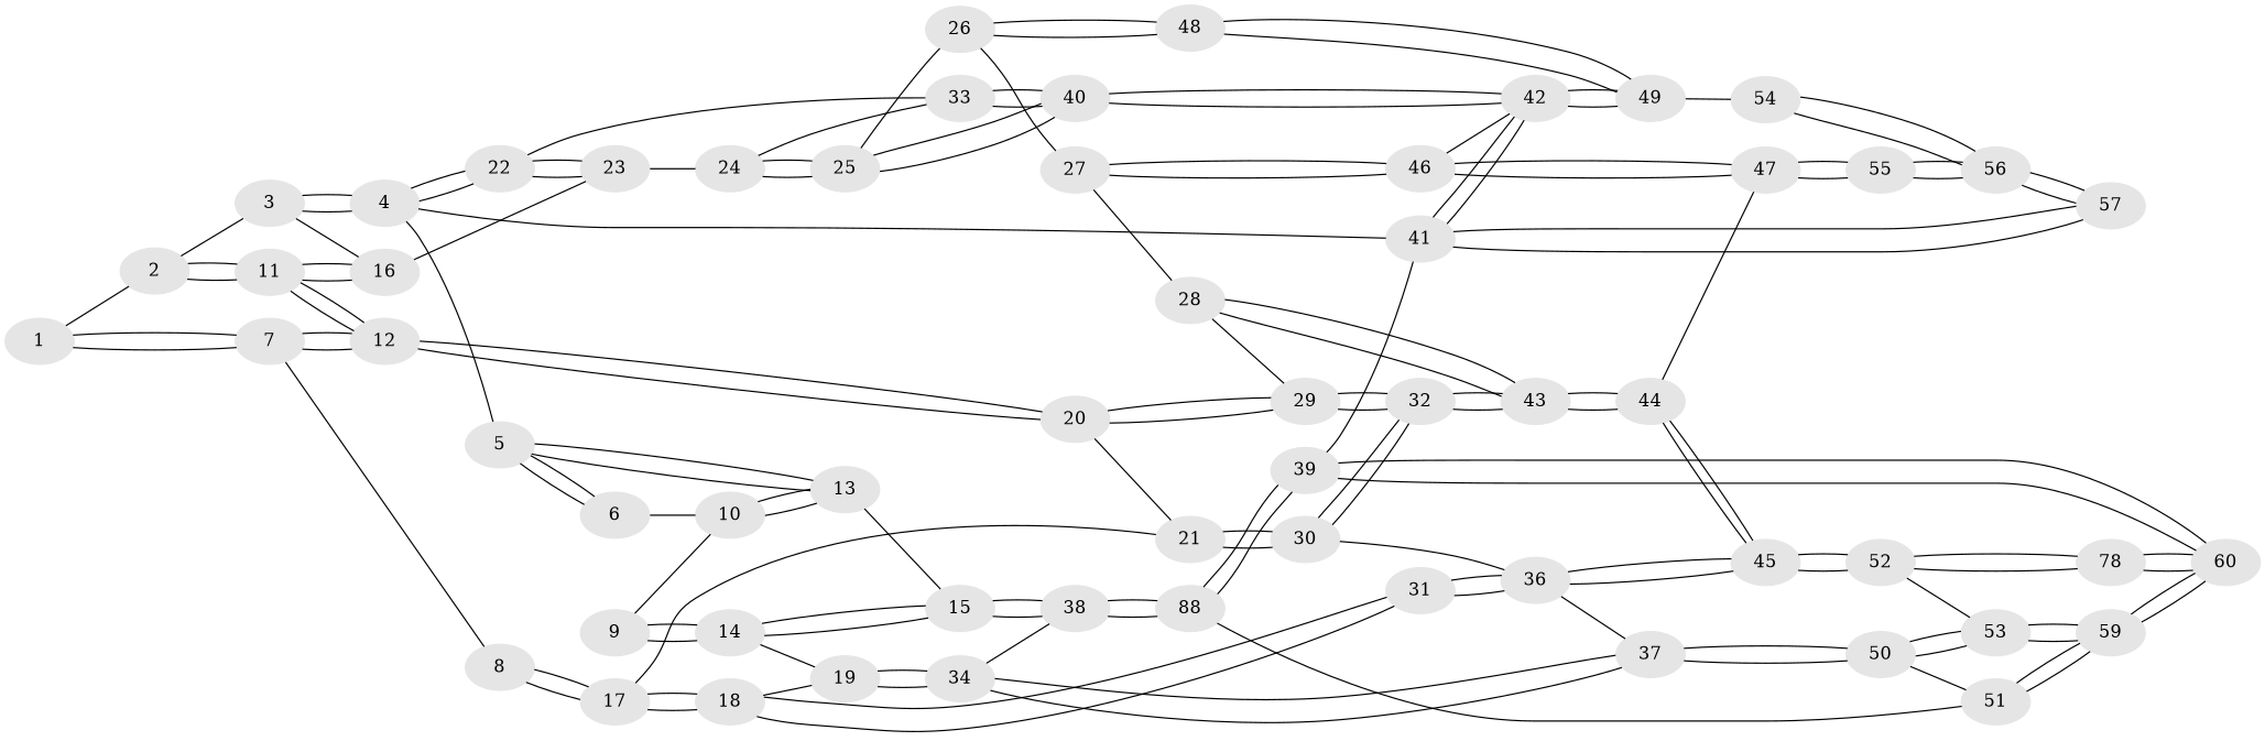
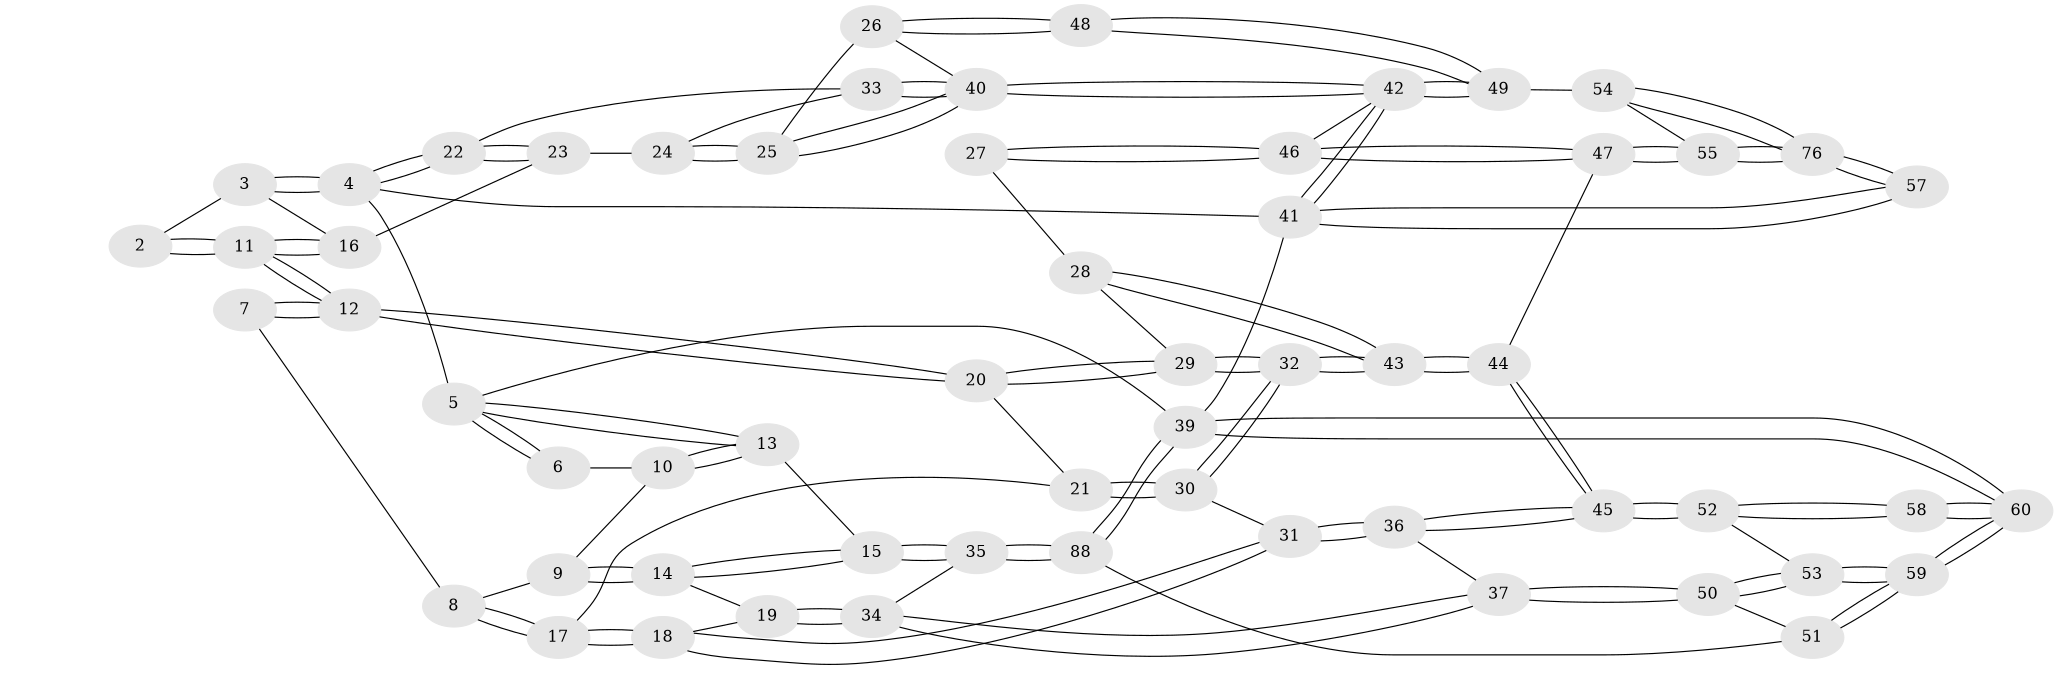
  graph {
    rankdir=LR
    node [color=gray90 style=filled]
-   1
    2
    7
    3
    11
    8
    12
    4
    16
    5
    22
    41
    23
    6
    13
    39
    33
    42
    57
    10
    15
    60
    9
    17
    20
    14
    18
    21
    19
    29
-   35 [label=38]
+   35
    34
    n33 [label=88]
    24
    31
    30
    36
    37
    32
    40
    25
    26
    27
    48
    28
    46
    49
    43
    47
    44
    45
    50
    51
    52
    53
    59
    54
    55
-   58 [label=78]
-   56
-   1 -- 2
-   1 -- 7
-   1 -- 7
+   58
+   56 [label=76]
    2 -- 3
    2 -- 11
    2 -- 11
    7 -- 8
    7 -- 12
    7 -- 12
    3 -- 4
    3 -- 4
    3 -- 16
    11 -- 12
    11 -- 12
    11 -- 16
    11 -- 16
+   8 -- 9
    8 -- 17
    8 -- 17
    12 -- 20
    12 -- 20
    4 -- 5
    4 -- 22
    4 -- 22
    4 -- 41
    16 -- 23
    5 -- 6
    5 -- 6
    5 -- 13
    5 -- 13
+   5 -- 39
    22 -- 23
    22 -- 23
    22 -- 33
    41 -- 42
    41 -- 42
    41 -- 57
    41 -- 57
    23 -- 24
    6 -- 10
    13 -- 15
    39 -- 41
    39 -- 60
    39 -- 60
    33 -- 40
    33 -- 40
    42 -- 49
    42 -- 49
    10 -- 13
    10 -- 13
    15 -- 35
    15 -- 35
    9 -- 10
    9 -- 14
    9 -- 14
    17 -- 18
    17 -- 18
    17 -- 21
    20 -- 21
    20 -- 29
    20 -- 29
    14 -- 15
    14 -- 15
    14 -- 19
    18 -- 19
    18 -- 31
    18 -- 31
    21 -- 30
    21 -- 30
    19 -- 34
    19 -- 34
    29 -- 32
    29 -- 32
    35 -- n33
    35 -- n33
    34 -- 35
    34 -- 37
    34 -- 37
    n33 -- 39
    n33 -- 39
    n33 -- 51
    24 -- 33
    24 -- 25
    24 -- 25
    31 -- 36
    31 -- 36
-   30 -- 36
+   30 -- 31
    30 -- 32
    30 -- 32
    36 -- 37
    36 -- 45
    36 -- 45
    37 -- 50
    37 -- 50
    32 -- 43
    32 -- 43
    40 -- 42
    40 -- 42
    25 -- 40
    25 -- 40
    25 -- 26
-   26 -- 27
+   26 -- 40
    26 -- 48
    26 -- 48
    27 -- 28
    27 -- 46
    27 -- 46
    48 -- 49
    48 -- 49
    28 -- 29
    28 -- 43
    28 -- 43
    46 -- 42
    46 -- 47
    46 -- 47
    49 -- 54
    43 -- 44
    43 -- 44
    47 -- 55
    47 -- 55
    44 -- 47
    44 -- 45
    44 -- 45
    45 -- 52
    45 -- 52
    50 -- 51
    50 -- 53
    50 -- 53
    51 -- 59
    51 -- 59
    52 -- 53
    52 -- 58
    52 -- 58
    53 -- 59
    53 -- 59
    59 -- 60
    59 -- 60
+   54 -- 55
    54 -- 56
    54 -- 56
    55 -- 56
    55 -- 56
    58 -- 60
    58 -- 60
    56 -- 57
    56 -- 57
  }
